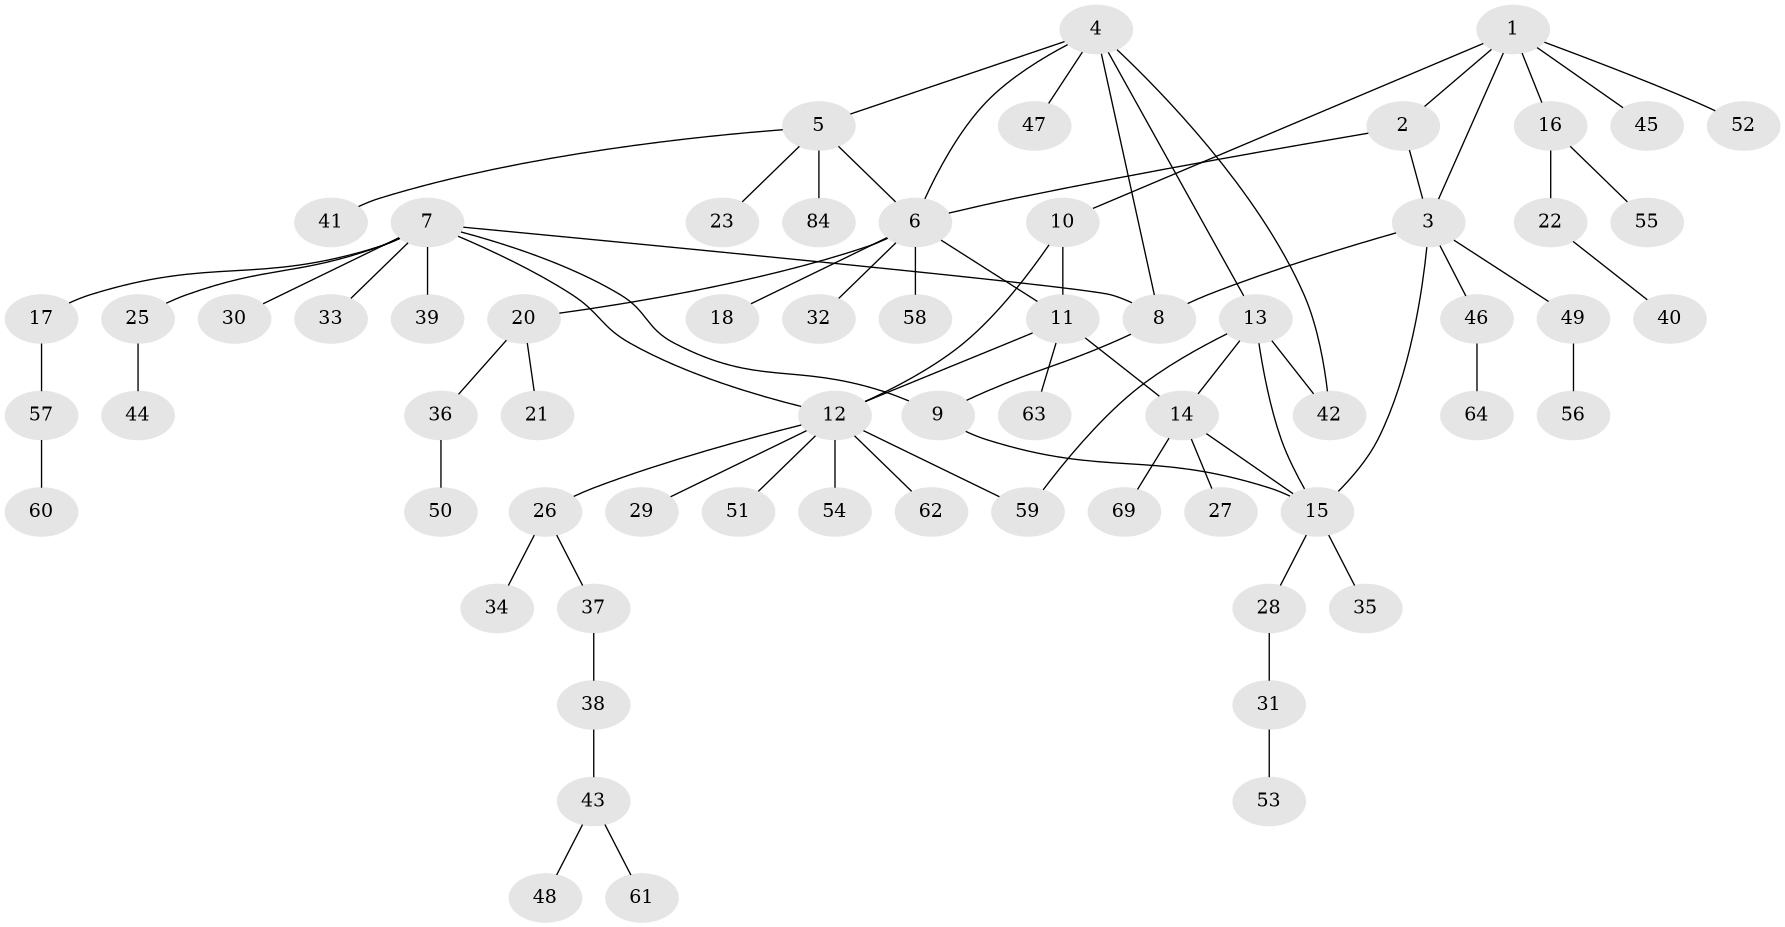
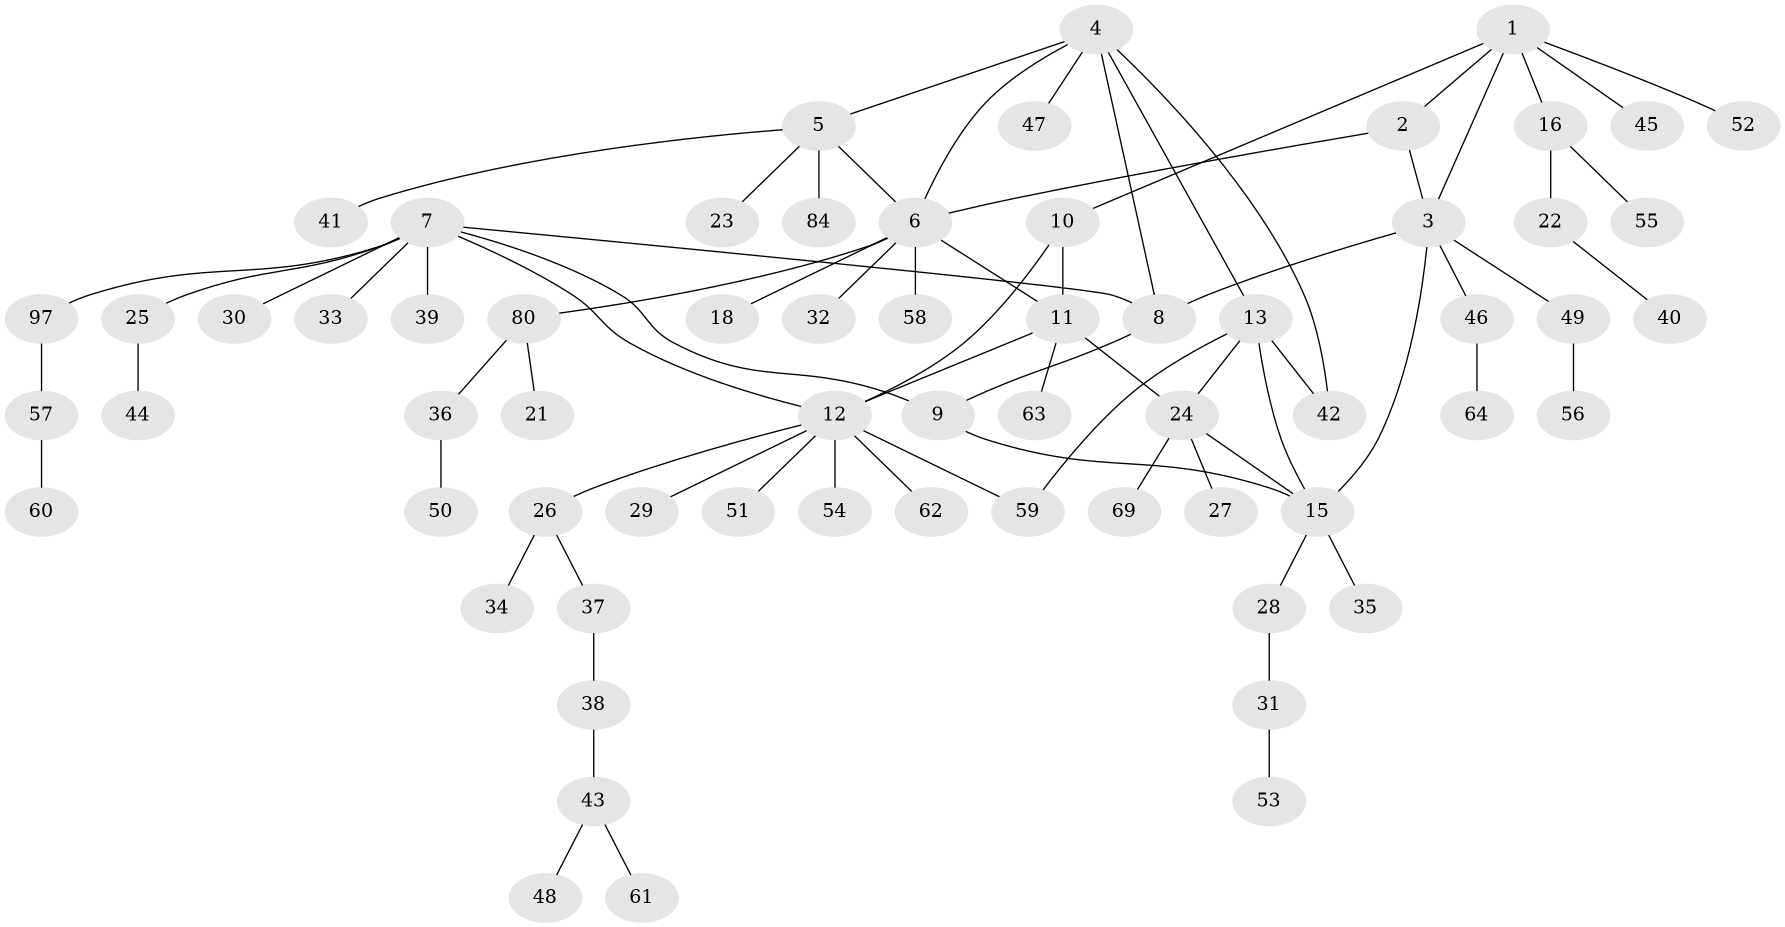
  graph {
    node [color=gray90 style=filled]
    1
    2
    3
    10
    16
    45
    52
    6
    8
    15
    46
    49
    11
    12
    22
    55
    18
-   20
+   20 [label=80]
    32
    58
    9
    28
    35
    64
    56
    4
    5
    13
    42
    47
    23
    n32 [label=84]
    41
-   14
+   14 [label=24]
    59
    63
    21
    36
    7
-   17
+   17 [label=97]
    25
    30
    33
    39
    26
    29
    51
    54
    62
    57
    44
    n52 [label=69]
    27
    34
    37
    31
    40
    60
    50
    38
    53
    43
    48
    61
    1 -- 2
    1 -- 3
    1 -- 10
    1 -- 16
    1 -- 45
    1 -- 52
    2 -- 3
    2 -- 6
    3 -- 8
    3 -- 15
    3 -- 46
    3 -- 49
    10 -- 11
    10 -- 12
    16 -- 22
    16 -- 55
    6 -- 11
    6 -- 18
    6 -- 20
    6 -- 32
    6 -- 58
    8 -- 9
    15 -- 28
    15 -- 35
    46 -- 64
    49 -- 56
    11 -- 12
    11 -- 14
    11 -- 63
    12 -- 59
    12 -- 26
    12 -- 29
    12 -- 51
    12 -- 54
    12 -- 62
    22 -- 40
    20 -- 21
    20 -- 36
    9 -- 15
    28 -- 31
    4 -- 6
    4 -- 8
    4 -- 5
    4 -- 13
    4 -- 42
    4 -- 47
    5 -- 6
    5 -- 23
    5 -- n32
    5 -- 41
    13 -- 15
    13 -- 42
    13 -- 14
    13 -- 59
    14 -- 15
    14 -- n52
    14 -- 27
    36 -- 50
    7 -- 8
    7 -- 12
    7 -- 9
    7 -- 17
    7 -- 25
    7 -- 30
    7 -- 33
    7 -- 39
    17 -- 57
    25 -- 44
    26 -- 34
    26 -- 37
    57 -- 60
    37 -- 38
    31 -- 53
    38 -- 43
    43 -- 48
    43 -- 61
  }
